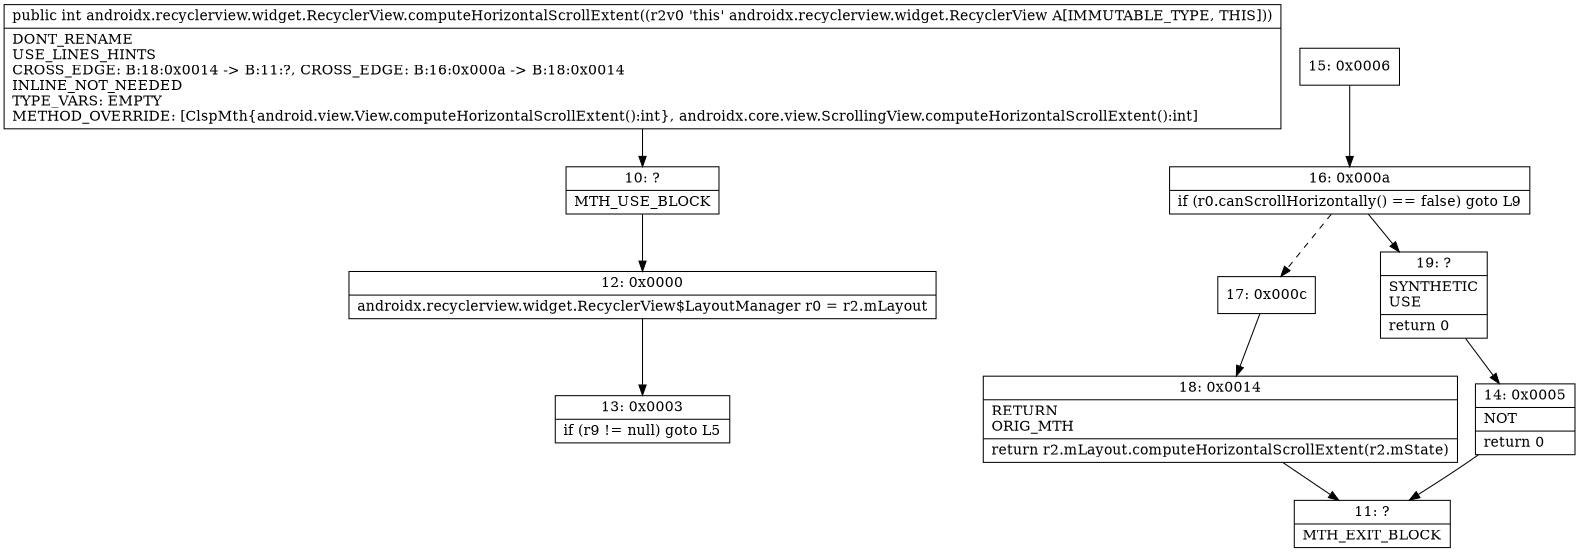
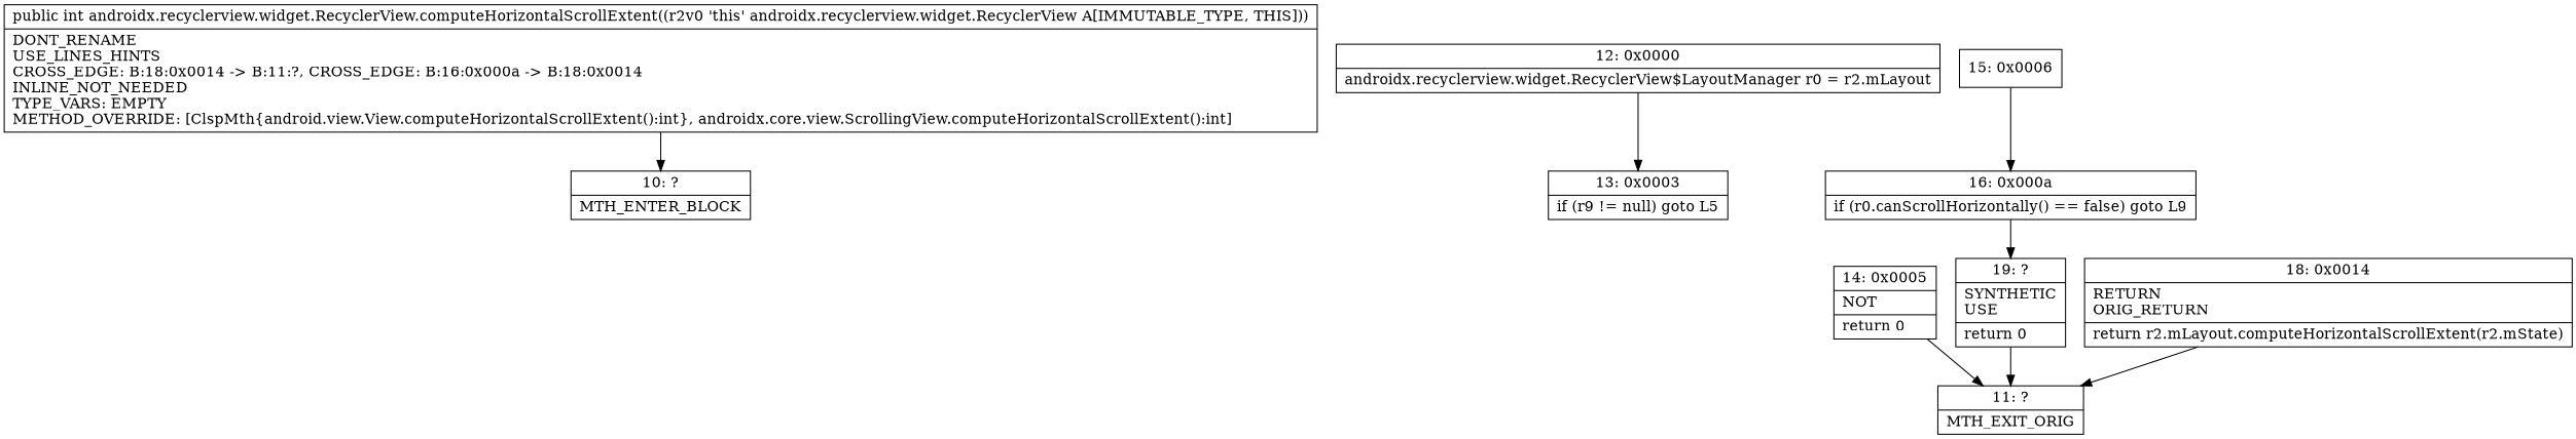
  digraph {
    fontname="DejaVu Serif"
    node [fontname="DejaVu Serif" shape=record]
    edge [fontname="DejaVu Serif"]
-   n1 [label="{10\:\ ?|MTH_USE_BLOCK\l}"]
+   n1 [label="{10\:\ ?|MTH_ENTER_BLOCK\l}"]
    n2 [label="{12\:\ 0x0000|androidx.recyclerview.widget.RecyclerView$LayoutManager r0 = r2.mLayout\l}"]
    n3 [label="{13\:\ 0x0003|if (r9 != null) goto L5\l}"]
    n4 [label="{14\:\ 0x0005|NOT\l|return 0\l}"]
-   n5 [label="{11\:\ ?|MTH_EXIT_BLOCK\l}"]
+   n5 [label="{11\:\ ?|MTH_EXIT_ORIG\l}"]
    n6 [label="{15\:\ 0x0006}"]
    n7 [label="{16\:\ 0x000a|if (r0.canScrollHorizontally() == false) goto L9\l}"]
-   n8 [label="{17\:\ 0x000c}"]
    n9 [label="{19\:\ ?|SYNTHETIC\lUSE\l|return 0\l}"]
-   n10 [label="{18\:\ 0x0014|RETURN\lORIG_MTH\l|return r2.mLayout.computeHorizontalScrollExtent(r2.mState)\l}"]
+   n10 [label="{18\:\ 0x0014|RETURN\lORIG_RETURN\l|return r2.mLayout.computeHorizontalScrollExtent(r2.mState)\l}"]
    n11 [label="{public int androidx.recyclerview.widget.RecyclerView.computeHorizontalScrollExtent((r2v0 'this' androidx.recyclerview.widget.RecyclerView A[IMMUTABLE_TYPE, THIS]))  | DONT_RENAME\lUSE_LINES_HINTS\lCROSS_EDGE: B:18:0x0014 \-\> B:11:?, CROSS_EDGE: B:16:0x000a \-\> B:18:0x0014\lINLINE_NOT_NEEDED\lTYPE_VARS: EMPTY\lMETHOD_OVERRIDE: [ClspMth\{android.view.View.computeHorizontalScrollExtent():int\}, androidx.core.view.ScrollingView.computeHorizontalScrollExtent():int]\l}"]
-   n1 -> n2
    n2 -> n3
    n4 -> n5
    n6 -> n7
-   n7 -> n8 [style=dashed]
    n7 -> n9
-   n8 -> n10
-   n9 -> n4
+   n9 -> n5
    n10 -> n5
    n11 -> n1
  }
